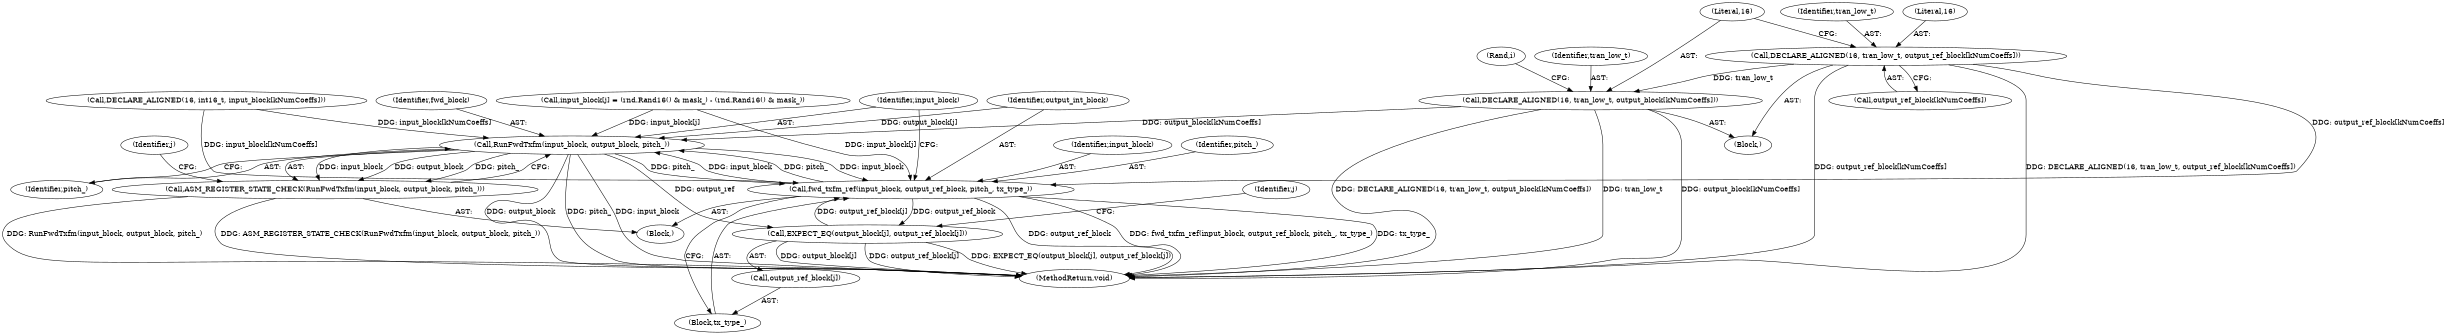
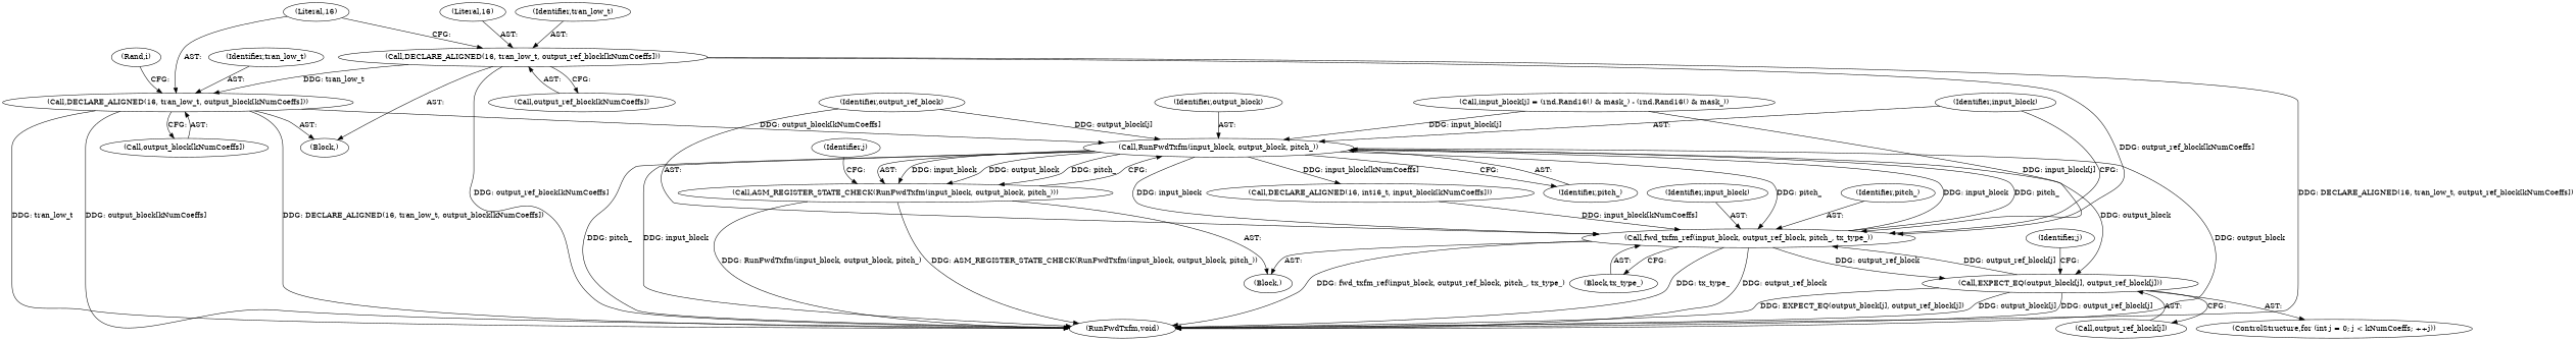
  digraph {
    n1 [label="(Call,DECLARE_ALIGNED(16, tran_low_t, output_ref_block[kNumCoeffs]))"]
    n2 [label="(Call,DECLARE_ALIGNED(16, tran_low_t, output_block[kNumCoeffs]))"]
    n3 [label="(Call,fwd_txfm_ref(input_block, output_ref_block, pitch_, tx_type_))"]
    n4 [label="(Call,output_ref_block[kNumCoeffs])"]
    n5 [label="(Block,)"]
-   n6 [label="(MethodReturn,void)"]
+   n6 [label="(RunFwdTxfm,void)"]
    n7 [label="(Call,RunFwdTxfm(input_block, output_block, pitch_))"]
+   n8 [label="(Call,output_block[kNumCoeffs])"]
    n9 [label="(Call,EXPECT_EQ(output_block[j], output_ref_block[j]))"]
    n10 [label="(Block,)"]
    n11 [label="(Block,tx_type_)"]
    n12 [label="(Call,ASM_REGISTER_STATE_CHECK(RunFwdTxfm(input_block, output_block, pitch_)))"]
    n13 [label="(Identifier,pitch_)"]
    n14 [label="(Call,output_ref_block[j])"]
+   n15 [label="(ControlStructure,for (int j = 0; j < kNumCoeffs; ++j))"]
    n16 [label="(Call,DECLARE_ALIGNED(16, int16_t, input_block[kNumCoeffs]))"]
    n17 [label="(Identifier,tran_low_t)"]
    n18 [label="(Literal,16)"]
-   n19 [label="(Identifier,fwd_block)"]
+   n19 [label="(Identifier,output_block)"]
    n20 [label="(Rand,i)"]
    n21 [label="(Call,input_block[j] = (rnd.Rand16() & mask_) - (rnd.Rand16() & mask_))"]
    n22 [label="(Identifier,input_block)"]
    n23 [label="(Identifier,input_block)"]
    n24 [label="(Identifier,pitch_)"]
    n25 [label="(Identifier,j)"]
    n26 [label="(Identifier,j)"]
    n27 [label="(Identifier,tran_low_t)"]
-   n28 [label="(Identifier,output_int_block)"]
+   n28 [label="(Identifier,output_ref_block)"]
    n29 [label="(Literal,16)"]
    n1 -> n2 [label="DDG: tran_low_t"]
    n1 -> n3 [label="DDG: output_ref_block[kNumCoeffs]"]
    n1 -> n4 [label="CFG: "]
    n1 -> n5 [label="AST: "]
    n1 -> n6 [label="DDG: output_ref_block[kNumCoeffs]"]
    n1 -> n6 [label="DDG: DECLARE_ALIGNED(16, tran_low_t, output_ref_block[kNumCoeffs])"]
    n2 -> n5 [label="AST: "]
    n2 -> n6 [label="DDG: output_block[kNumCoeffs]"]
    n2 -> n6 [label="DDG: DECLARE_ALIGNED(16, tran_low_t, output_block[kNumCoeffs])"]
    n2 -> n6 [label="DDG: tran_low_t"]
    n2 -> n7 [label="DDG: output_block[kNumCoeffs]"]
+   n2 -> n8 [label="CFG: "]
    n3 -> n6 [label="DDG: output_ref_block"]
    n3 -> n6 [label="DDG: fwd_txfm_ref(input_block, output_ref_block, pitch_, tx_type_)"]
    n3 -> n6 [label="DDG: tx_type_"]
    n3 -> n7 [label="DDG: input_block"]
    n3 -> n7 [label="DDG: pitch_"]
    n3 -> n9 [label="DDG: output_ref_block"]
    n3 -> n10 [label="AST: "]
    n3 -> n11 [label="CFG: "]
    n4 -> n1 [label="AST: "]
    n7 -> n3 [label="DDG: input_block"]
    n7 -> n3 [label="DDG: pitch_"]
    n7 -> n6 [label="DDG: output_block"]
    n7 -> n6 [label="DDG: pitch_"]
    n7 -> n6 [label="DDG: input_block"]
-   n7 -> n9 [label="DDG: output_ref"]
+   n7 -> n9 [label="DDG: output_block"]
    n7 -> n12 [label="AST: "]
    n7 -> n12 [label="DDG: input_block"]
    n7 -> n12 [label="DDG: output_block"]
    n7 -> n12 [label="DDG: pitch_"]
    n7 -> n13 [label="CFG: "]
+   n8 -> n2 [label="AST: "]
    n9 -> n3 [label="DDG: output_ref_block[j]"]
    n9 -> n6 [label="DDG: output_block[j]"]
    n9 -> n6 [label="DDG: output_ref_block[j]"]
    n9 -> n6 [label="DDG: EXPECT_EQ(output_block[j], output_ref_block[j])"]
-   n9 -> n14 [label="AST: "]
+   n9 -> n14 [label="CFG: "]
+   n9 -> n15 [label="AST: "]
    n11 -> n3 [label="AST: "]
    n12 -> n6 [label="DDG: RunFwdTxfm(input_block, output_block, pitch_)"]
    n12 -> n6 [label="DDG: ASM_REGISTER_STATE_CHECK(RunFwdTxfm(input_block, output_block, pitch_))"]
    n12 -> n7 [label="CFG: "]
    n12 -> n10 [label="AST: "]
    n13 -> n7 [label="AST: "]
-   n14 -> n11 [label="AST: "]
+   n14 -> n9 [label="AST: "]
    n16 -> n3 [label="DDG: input_block[kNumCoeffs]"]
-   n16 -> n7 [label="DDG: input_block[kNumCoeffs]"]
+   n7 -> n16 [label="DDG: input_block[kNumCoeffs]"]
    n17 -> n1 [label="AST: "]
    n18 -> n1 [label="AST: "]
    n19 -> n7 [label="AST: "]
    n20 -> n2 [label="CFG: "]
    n21 -> n3 [label="DDG: input_block[j]"]
    n21 -> n7 [label="DDG: input_block[j]"]
    n22 -> n3 [label="AST: "]
    n23 -> n3 [label="CFG: "]
    n23 -> n7 [label="AST: "]
    n24 -> n3 [label="AST: "]
    n25 -> n9 [label="CFG: "]
    n26 -> n12 [label="CFG: "]
    n27 -> n2 [label="AST: "]
    n28 -> n3 [label="AST: "]
    n28 -> n7 [label="DDG: output_block[j]"]
    n29 -> n1 [label="CFG: "]
    n29 -> n2 [label="AST: "]
  }
